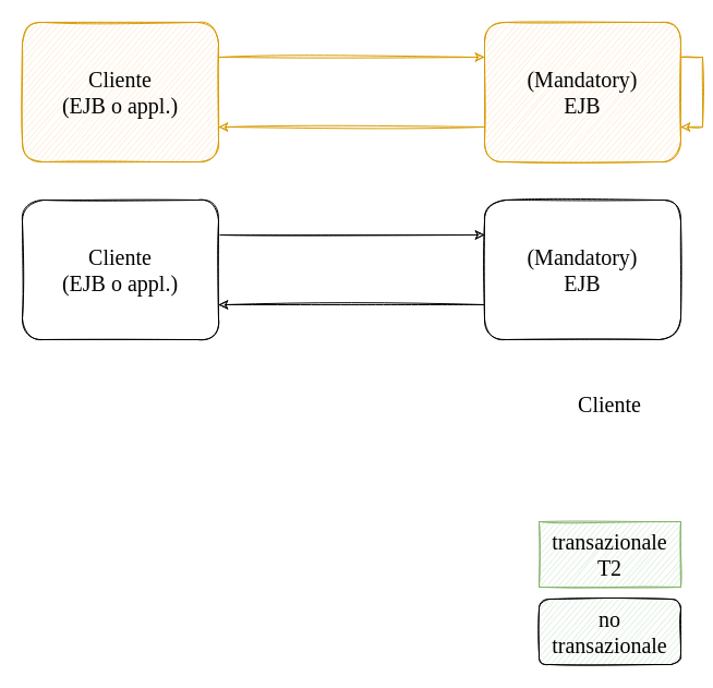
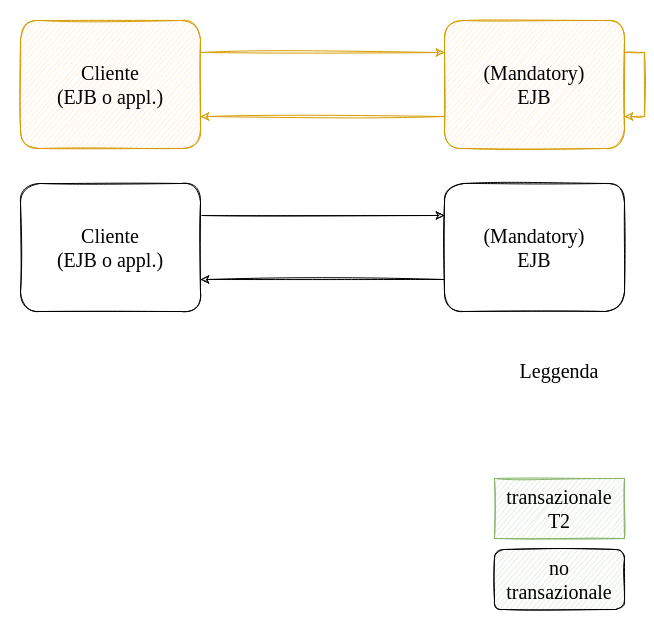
  <mxCell id="0" />
  <mxCell id="1" parent="0" />
  <mxCell id="2" style="edgeStyle=orthogonalEdgeStyle;rounded=0;orthogonalLoop=1;jettySize=auto;html=1;exitX=1;exitY=0.25;exitDx=0;exitDy=0;entryX=0;entryY=0.25;entryDx=0;entryDy=0;sketch=1;fillColor=#ffe6cc;strokeColor=#d79b00;" edge="1" parent="1" source="3" target="5"><mxGeometry relative="1" as="geometry" /></mxCell>
  <mxCell id="3" value="&lt;div&gt;Cliente&lt;/div&gt;&lt;div&gt;(EJB o appl.)&lt;br&gt;&lt;/div&gt;" style="rounded=1;whiteSpace=wrap;html=1;sketch=1;hachureGap=4;fontFamily=Architects Daughter;fontSource=https%3A%2F%2Ffonts.googleapis.com%2Fcss%3Ffamily%3DArchitects%2BDaughter;fontSize=20;fillColor=#ffe6cc;strokeColor=#d79b00;" parent="1" vertex="1"><mxGeometry x="20" y="20" width="180" height="128" as="geometry" /></mxCell>
  <mxCell id="4" style="edgeStyle=orthogonalEdgeStyle;rounded=0;sketch=1;orthogonalLoop=1;jettySize=auto;html=1;exitX=0;exitY=0.75;exitDx=0;exitDy=0;entryX=1;entryY=0.75;entryDx=0;entryDy=0;fillColor=#ffe6cc;strokeColor=#d79b00;" edge="1" parent="1" source="5" target="3"><mxGeometry relative="1" as="geometry" /></mxCell>
  <mxCell id="5" value="&lt;div&gt;(Mandatory)&lt;/div&gt;&lt;div&gt;EJB&lt;br&gt;&lt;/div&gt;" style="rounded=1;whiteSpace=wrap;html=1;sketch=1;hachureGap=4;fontFamily=Architects Daughter;fontSource=https%3A%2F%2Ffonts.googleapis.com%2Fcss%3Ffamily%3DArchitects%2BDaughter;fontSize=20;fillColor=#ffe6cc;strokeColor=#d79b00;" vertex="1" parent="1"><mxGeometry x="444" y="20" width="180" height="128" as="geometry" /></mxCell>
  <mxCell id="6" value="transazionale T2" style="whiteSpace=wrap;html=1;sketch=1;fontSize=20;fontFamily=Architects Daughter;fontSource=https%3A%2F%2Ffonts.googleapis.com%2Fcss%3Ffamily%3DArchitects%2BDaughter;fillColor=#d5e8d4;strokeColor=#82b366;rounded=0;" vertex="1" parent="1"><mxGeometry x="494" y="478" width="130" height="60" as="geometry" /></mxCell>
  <mxCell id="7" value="no transazionale" style="rounded=1;whiteSpace=wrap;html=1;sketch=1;fontSize=20;fontFamily=Architects Daughter;fontSource=https%3A%2F%2Ffonts.googleapis.com%2Fcss%3Ffamily%3DArchitects%2BDaughter;fillColor=#d5e8d4;" vertex="1" parent="1"><mxGeometry x="494" y="549" width="130" height="60" as="geometry" /></mxCell>
- <mxCell id="8" value="Cliente" style="text;html=1;strokeColor=none;fillColor=none;align=center;verticalAlign=middle;whiteSpace=wrap;rounded=0;sketch=1;fontFamily=Architects Daughter;fontSource=https%3A%2F%2Ffonts.googleapis.com%2Fcss%3Ffamily%3DArchitects%2BDaughter;fontSize=20;" vertex="1" parent="1"><mxGeometry x="529" y="355" width="60" height="30" as="geometry" /></mxCell>
+ <mxCell id="8" value="Leggenda" style="text;html=1;strokeColor=none;fillColor=none;align=center;verticalAlign=middle;whiteSpace=wrap;rounded=0;sketch=1;fontFamily=Architects Daughter;fontSource=https%3A%2F%2Ffonts.googleapis.com%2Fcss%3Ffamily%3DArchitects%2BDaughter;fontSize=20;" vertex="1" parent="1"><mxGeometry x="529" y="355" width="60" height="30" as="geometry" /></mxCell>
  <mxCell id="9" style="edgeStyle=orthogonalEdgeStyle;rounded=0;sketch=1;orthogonalLoop=1;jettySize=auto;html=1;exitX=1;exitY=0.25;exitDx=0;exitDy=0;entryX=1;entryY=0.75;entryDx=0;entryDy=0;fontFamily=Architects Daughter;fontSource=https%3A%2F%2Ffonts.googleapis.com%2Fcss%3Ffamily%3DArchitects%2BDaughter;fontSize=20;fillColor=#ffe6cc;strokeColor=#d79b00;" edge="1" parent="1" source="5" target="5"><mxGeometry relative="1" as="geometry" /></mxCell>
  <mxCell id="10" style="edgeStyle=orthogonalEdgeStyle;rounded=0;orthogonalLoop=1;jettySize=auto;html=1;exitX=1;exitY=0.25;exitDx=0;exitDy=0;entryX=0;entryY=0.25;entryDx=0;entryDy=0;sketch=1;" edge="1" parent="1" source="11" target="13"><mxGeometry relative="1" as="geometry" /></mxCell>
  <mxCell id="11" value="&lt;div&gt;Cliente&lt;/div&gt;&lt;div&gt;(EJB o appl.)&lt;br&gt;&lt;/div&gt;" style="rounded=1;whiteSpace=wrap;html=1;sketch=1;hachureGap=4;fontFamily=Architects Daughter;fontSource=https%3A%2F%2Ffonts.googleapis.com%2Fcss%3Ffamily%3DArchitects%2BDaughter;fontSize=20;" vertex="1" parent="1"><mxGeometry x="20" y="183" width="180" height="128" as="geometry" /></mxCell>
  <mxCell id="12" style="edgeStyle=orthogonalEdgeStyle;rounded=0;sketch=1;orthogonalLoop=1;jettySize=auto;html=1;exitX=0;exitY=0.75;exitDx=0;exitDy=0;entryX=1;entryY=0.75;entryDx=0;entryDy=0;" edge="1" parent="1" source="13" target="11"><mxGeometry relative="1" as="geometry" /></mxCell>
  <mxCell id="13" value="&lt;div&gt;(Mandatory)&lt;/div&gt;&lt;div&gt;EJB&lt;br&gt;&lt;/div&gt;" style="rounded=1;whiteSpace=wrap;html=1;sketch=1;hachureGap=4;fontFamily=Architects Daughter;fontSource=https%3A%2F%2Ffonts.googleapis.com%2Fcss%3Ffamily%3DArchitects%2BDaughter;fontSize=20;" vertex="1" parent="1"><mxGeometry x="444" y="183" width="180" height="128" as="geometry" /></mxCell>
